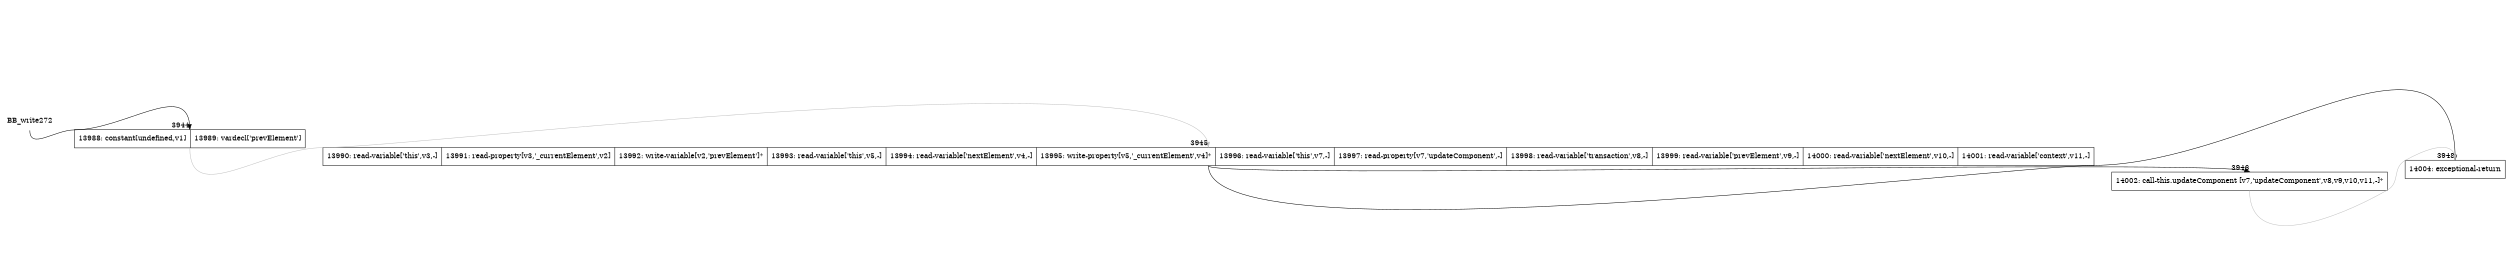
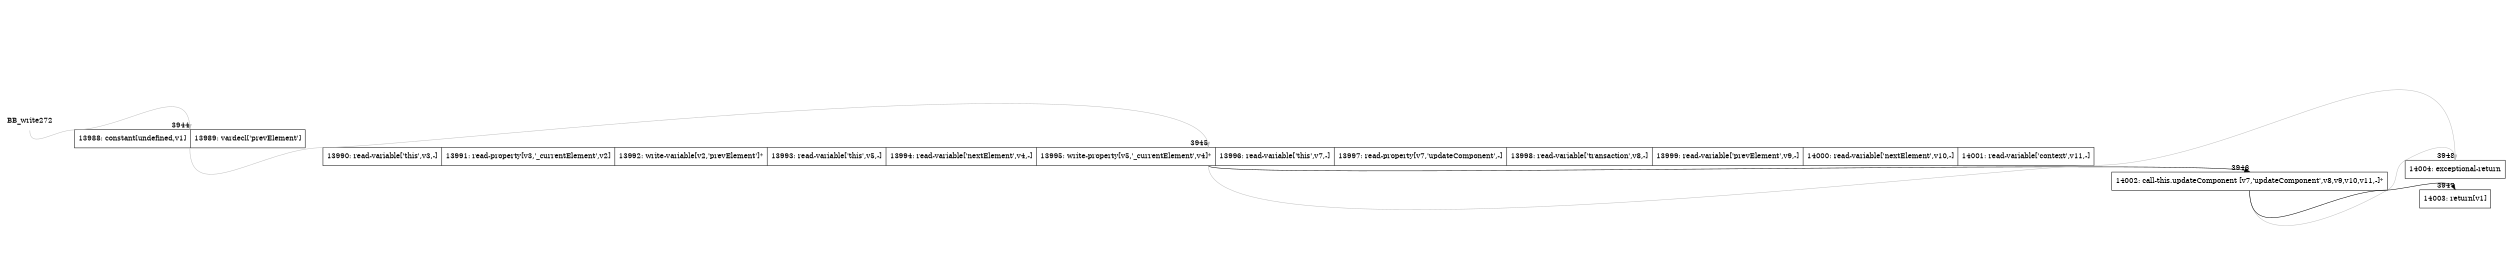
  digraph {
    rankdir=LR
    node [shape=record]
    edge [headport=n tailport=s]
    n1 [label=BB_write272 shape=none]
    n2 [label="{13988: constant[undefined,v1]|13989: vardecl['prevElement']}"]
    n3 [label="{13990: read-variable['this',v3,-]|13991: read-property[v3,'_currentElement',v2]|13992: write-variable[v2,'prevElement']*|13993: read-variable['this',v5,-]|13994: read-variable['nextElement',v4,-]|13995: write-property[v5,'_currentElement',v4]*|13996: read-variable['this',v7,-]|13997: read-property[v7,'updateComponent',-]|13998: read-variable['transaction',v8,-]|13999: read-variable['prevElement',v9,-]|14000: read-variable['nextElement',v10,-]|14001: read-variable['context',v11,-]}"]
    n4 [label="{14002: call-this.updateComponent [v7,'updateComponent',v8,v9,v10,v11,-]*}"]
    n5 [label="{14004: exceptional-return}"]
-   n1 -> n2 [headlabel="    3944"]
+   n6 [label="{14003: return[v1]}"]
+   n1 -> n2 [headlabel="    3944" color=gray]
    n2 -> n3 [color=gray headlabel="      3945"]
    n3 -> n4 [headlabel="      3946"]
-   n3 -> n5 [color=black headlabel="      3948"]
+   n3 -> n5 [color=gray headlabel="      3948"]
    n4 -> n5 [color=gray]
+   n4 -> n6 [headlabel="      3947"]
  }
